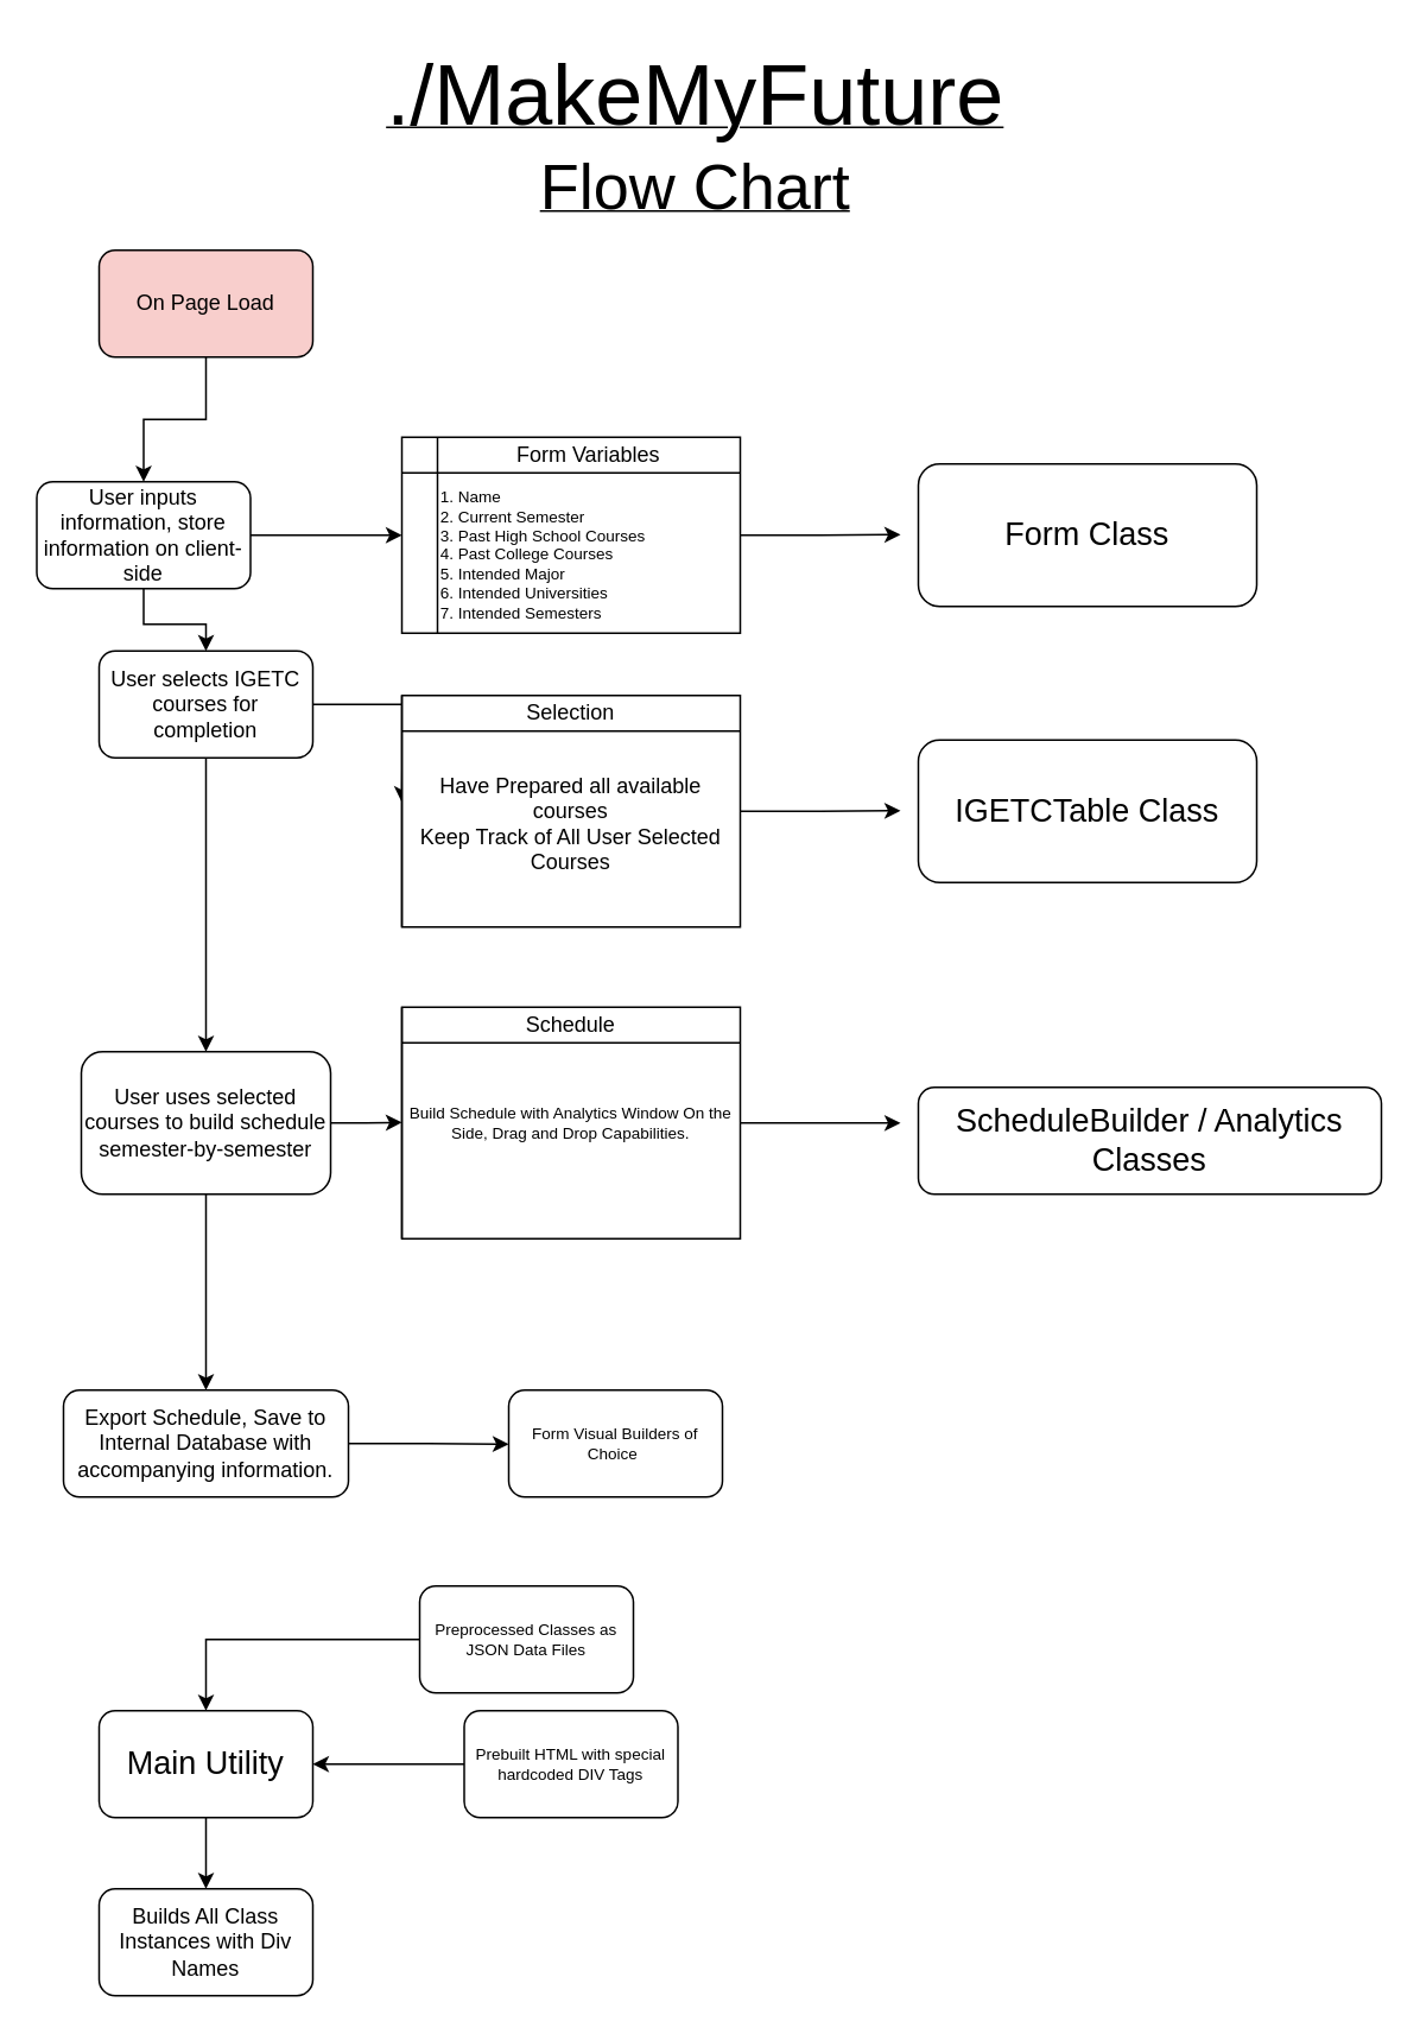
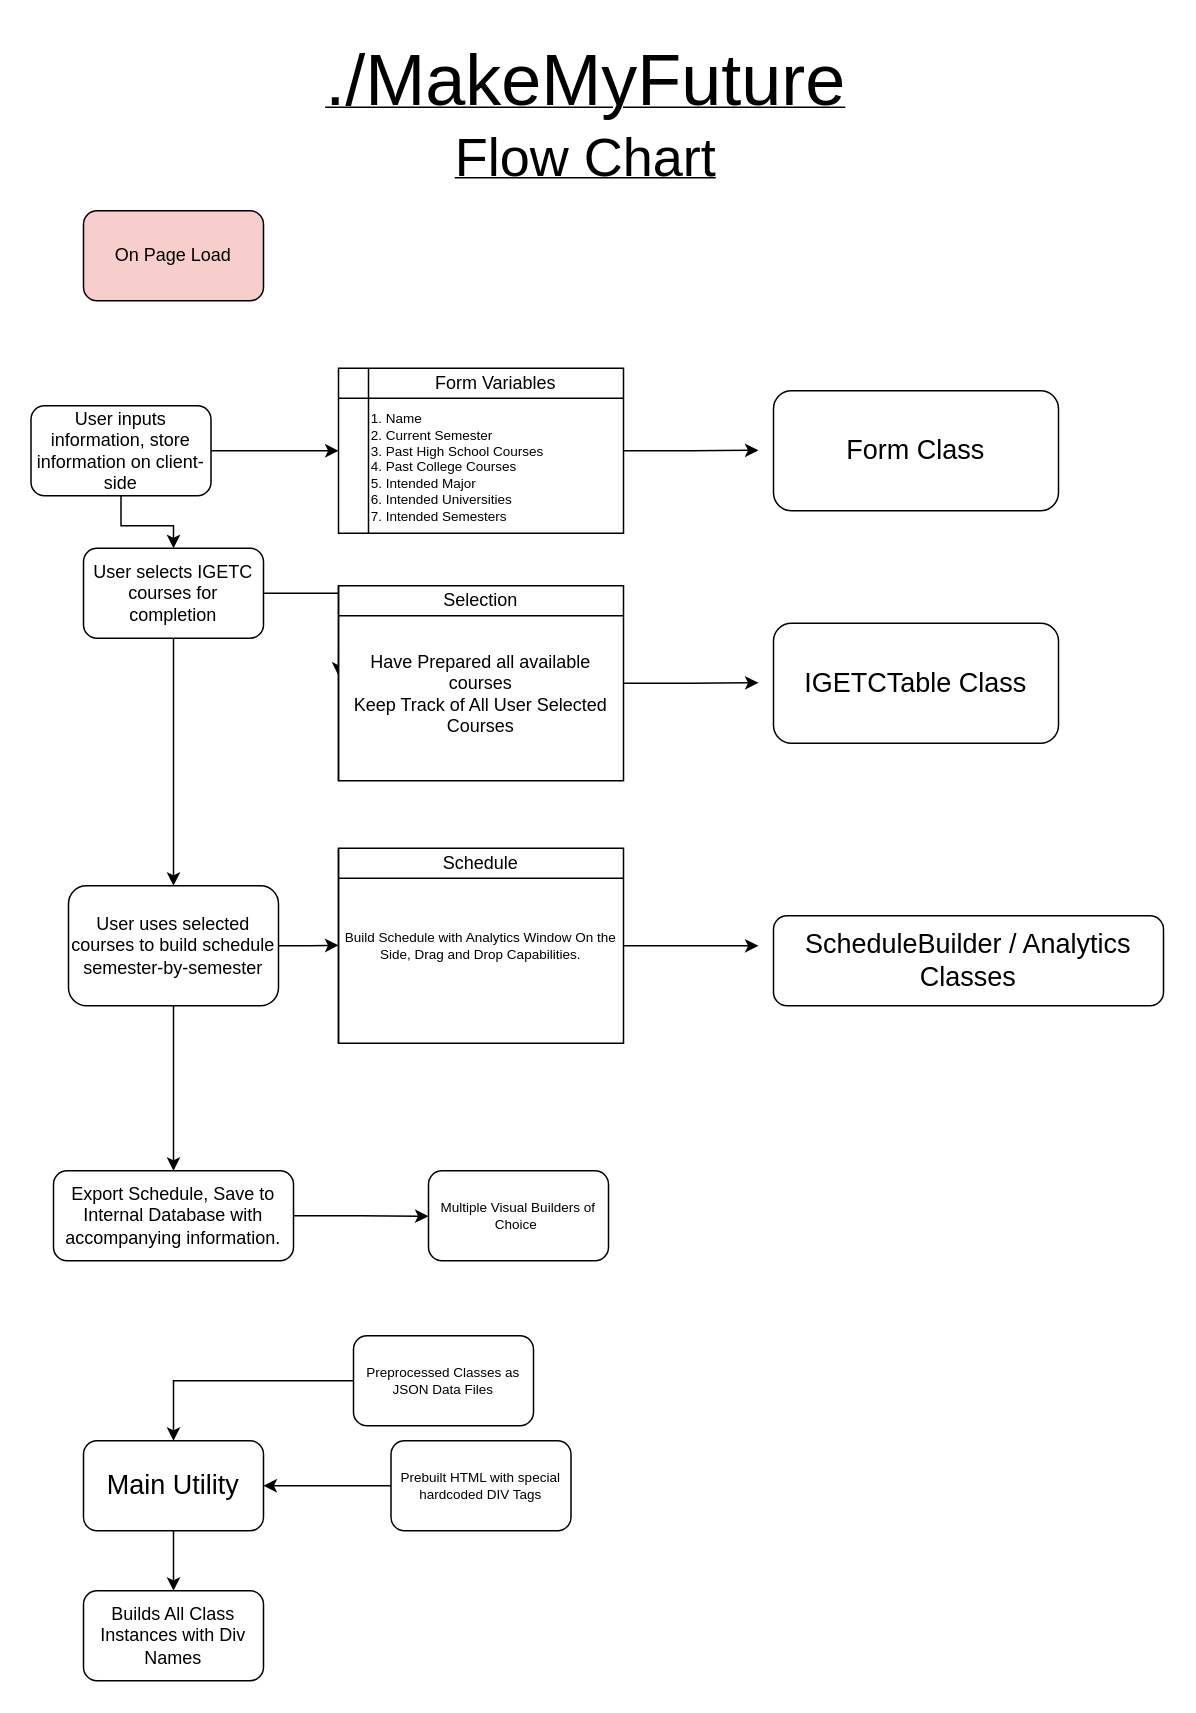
  <mxCell id="0" />
  <mxCell id="1" parent="0" />
- <mxCell id="2" style="edgeStyle=orthogonalEdgeStyle;rounded=0;orthogonalLoop=1;jettySize=auto;html=1;exitX=0.5;exitY=1;exitDx=0;exitDy=0;" edge="1" parent="1" source="3" target="7"><mxGeometry relative="1" as="geometry"><mxPoint x="115.345" y="250" as="targetPoint" /></mxGeometry></mxCell>
  <mxCell id="3" value="On Page Load" style="rounded=1;whiteSpace=wrap;html=1;fillColor=#f8cecc;" vertex="1" parent="1"><mxGeometry x="55" y="140" width="120" height="60" as="geometry" /></mxCell>
  <mxCell id="4" value="&lt;font&gt;&lt;u&gt;&lt;span style=&quot;font-size: 48px&quot;&gt;./MakeMyFuture&lt;/span&gt;&lt;br&gt;&lt;font style=&quot;font-size: 36px&quot;&gt;Flow Chart&lt;/font&gt;&lt;/u&gt;&lt;br&gt;&lt;/font&gt;" style="text;html=1;strokeColor=none;fillColor=none;align=center;verticalAlign=middle;whiteSpace=wrap;rounded=0;" vertex="1" parent="1"><mxGeometry x="195" width="390" height="110" as="geometry" y="20" /></mxCell>
  <mxCell id="5" style="edgeStyle=orthogonalEdgeStyle;rounded=0;orthogonalLoop=1;jettySize=auto;html=1;exitX=1;exitY=0.5;exitDx=0;exitDy=0;entryX=0;entryY=0.5;entryDx=0;entryDy=0;" edge="1" parent="1" source="7" target="9"><mxGeometry relative="1" as="geometry"><mxPoint x="215" y="300" as="targetPoint" /></mxGeometry></mxCell>
  <mxCell id="6" style="edgeStyle=orthogonalEdgeStyle;rounded=0;orthogonalLoop=1;jettySize=auto;html=1;exitX=0.5;exitY=1;exitDx=0;exitDy=0;entryX=0.5;entryY=0;entryDx=0;entryDy=0;fontSize=9;" edge="1" parent="1" source="7" target="14"><mxGeometry relative="1" as="geometry" /></mxCell>
  <mxCell id="7" value="User inputs information, store information on client-side" style="rounded=1;whiteSpace=wrap;html=1;" vertex="1" parent="1"><mxGeometry x="20" y="270" width="120" height="60" as="geometry" /></mxCell>
  <mxCell id="8" style="edgeStyle=orthogonalEdgeStyle;rounded=0;orthogonalLoop=1;jettySize=auto;html=1;exitX=1;exitY=0.5;exitDx=0;exitDy=0;fontSize=9;" edge="1" parent="1" source="9"><mxGeometry relative="1" as="geometry"><mxPoint x="505" y="299.667" as="targetPoint" /></mxGeometry></mxCell>
  <mxCell id="9" value="" style="shape=internalStorage;whiteSpace=wrap;html=1;backgroundOutline=1;align=left;" vertex="1" parent="1"><mxGeometry x="225" y="245" width="190" height="110" as="geometry" /></mxCell>
  <mxCell id="10" value="Form Variables" style="text;html=1;strokeColor=none;fillColor=none;align=center;verticalAlign=middle;whiteSpace=wrap;rounded=0;" vertex="1" parent="1"><mxGeometry x="245" y="245" width="170" height="20" as="geometry" /></mxCell>
  <mxCell id="11" value="&lt;ol style=&quot;font-size: 9px;&quot;&gt;&lt;li style=&quot;font-size: 9px;&quot;&gt;Name&lt;/li&gt;&lt;li style=&quot;font-size: 9px;&quot;&gt;Current Semester&lt;/li&gt;&lt;li style=&quot;font-size: 9px;&quot;&gt;Past High School Courses&lt;/li&gt;&lt;li style=&quot;font-size: 9px;&quot;&gt;Past College Courses&lt;/li&gt;&lt;li style=&quot;font-size: 9px;&quot;&gt;Intended Major&lt;/li&gt;&lt;li style=&quot;font-size: 9px;&quot;&gt;Intended Universities&lt;/li&gt;&lt;li style=&quot;font-size: 9px;&quot;&gt;Intended Semesters&lt;/li&gt;&lt;/ol&gt;" style="text;html=1;align=left;verticalAlign=top;whiteSpace=wrap;rounded=0;fontSize=9;spacingLeft=0;labelPosition=center;verticalLabelPosition=middle;" vertex="1" parent="1"><mxGeometry x="215" y="257.5" width="160" height="85" as="geometry" /></mxCell>
  <mxCell id="12" style="edgeStyle=orthogonalEdgeStyle;rounded=0;orthogonalLoop=1;jettySize=auto;html=1;exitX=1;exitY=0.5;exitDx=0;exitDy=0;fontSize=9;" edge="1" parent="1" source="14"><mxGeometry relative="1" as="geometry"><mxPoint x="225" y="450" as="targetPoint" /></mxGeometry></mxCell>
  <mxCell id="13" style="edgeStyle=orthogonalEdgeStyle;rounded=0;orthogonalLoop=1;jettySize=auto;html=1;exitX=0.5;exitY=1;exitDx=0;exitDy=0;fontSize=9;" edge="1" parent="1" source="14"><mxGeometry relative="1" as="geometry"><mxPoint x="115" y="590" as="targetPoint" /></mxGeometry></mxCell>
  <mxCell id="14" value="&lt;font style=&quot;font-size: 12px&quot;&gt;User selects IGETC courses for completion&lt;/font&gt;" style="rounded=1;whiteSpace=wrap;html=1;fontSize=9;align=center;" vertex="1" parent="1"><mxGeometry x="55" y="365" width="120" height="60" as="geometry" /></mxCell>
  <mxCell id="15" value="" style="shape=internalStorage;whiteSpace=wrap;html=1;backgroundOutline=1;fontSize=9;align=left;dx=0;dy=20;" vertex="1" parent="1"><mxGeometry x="225" y="390" width="190" height="130" as="geometry" /></mxCell>
  <mxCell id="16" value="&lt;font style=&quot;font-size: 12px&quot;&gt;Selection&lt;/font&gt;" style="text;html=1;strokeColor=none;fillColor=none;align=center;verticalAlign=middle;whiteSpace=wrap;rounded=0;fontSize=9;" vertex="1" parent="1"><mxGeometry x="225" y="390" width="190" height="20" as="geometry" /></mxCell>
  <mxCell id="17" style="edgeStyle=orthogonalEdgeStyle;rounded=0;orthogonalLoop=1;jettySize=auto;html=1;exitX=1;exitY=0.5;exitDx=0;exitDy=0;fontSize=9;" edge="1" parent="1" source="18"><mxGeometry relative="1" as="geometry"><mxPoint x="505" y="454.667" as="targetPoint" /></mxGeometry></mxCell>
  <mxCell id="18" value="&lt;font style=&quot;font-size: 12px&quot;&gt;&lt;br&gt;Have Prepared all available courses&lt;br&gt;Keep Track of All User Selected Courses&lt;/font&gt;" style="text;html=1;strokeColor=none;fillColor=none;align=center;verticalAlign=middle;whiteSpace=wrap;rounded=0;fontSize=9;" vertex="1" parent="1"><mxGeometry x="225" y="410" width="190" height="90" as="geometry" /></mxCell>
  <mxCell id="19" style="edgeStyle=orthogonalEdgeStyle;rounded=0;orthogonalLoop=1;jettySize=auto;html=1;exitX=1;exitY=0.5;exitDx=0;exitDy=0;fontSize=9;" edge="1" parent="1" source="21"><mxGeometry relative="1" as="geometry"><mxPoint x="225" y="629.667" as="targetPoint" /></mxGeometry></mxCell>
  <mxCell id="20" style="edgeStyle=orthogonalEdgeStyle;rounded=0;orthogonalLoop=1;jettySize=auto;html=1;exitX=0.5;exitY=1;exitDx=0;exitDy=0;fontSize=9;" edge="1" parent="1" source="21"><mxGeometry relative="1" as="geometry"><mxPoint x="115" y="780" as="targetPoint" /></mxGeometry></mxCell>
  <mxCell id="21" value="&lt;font style=&quot;font-size: 12px&quot;&gt;User uses selected courses to build schedule semester-by-semester&lt;/font&gt;" style="rounded=1;whiteSpace=wrap;html=1;fontSize=9;align=center;" vertex="1" parent="1"><mxGeometry x="45" y="590" width="140" height="80" as="geometry" /></mxCell>
  <mxCell id="22" value="&lt;font style=&quot;font-size: 18px&quot;&gt;Form Class&lt;/font&gt;" style="rounded=1;whiteSpace=wrap;html=1;fontSize=9;align=center;" vertex="1" parent="1"><mxGeometry x="515" y="260" width="190" height="80" as="geometry" /></mxCell>
  <mxCell id="23" value="&lt;font style=&quot;font-size: 18px&quot;&gt;IGETCTable Class&lt;/font&gt;" style="rounded=1;whiteSpace=wrap;html=1;fontSize=9;align=center;" vertex="1" parent="1"><mxGeometry x="515" y="415" width="190" height="80" as="geometry" /></mxCell>
  <mxCell id="24" value="" style="shape=internalStorage;whiteSpace=wrap;html=1;backgroundOutline=1;fontSize=9;align=left;dx=0;dy=20;" vertex="1" parent="1"><mxGeometry x="225" y="565" width="190" height="130" as="geometry" /></mxCell>
  <mxCell id="25" value="&lt;font style=&quot;font-size: 12px&quot;&gt;Schedule&lt;/font&gt;" style="text;html=1;strokeColor=none;fillColor=none;align=center;verticalAlign=middle;whiteSpace=wrap;rounded=0;fontSize=9;" vertex="1" parent="1"><mxGeometry x="225" y="565" width="190" height="20" as="geometry" /></mxCell>
  <mxCell id="26" style="edgeStyle=orthogonalEdgeStyle;rounded=0;orthogonalLoop=1;jettySize=auto;html=1;exitX=1;exitY=0.5;exitDx=0;exitDy=0;fontSize=9;" edge="1" parent="1" source="27"><mxGeometry relative="1" as="geometry"><mxPoint x="505" y="630.069" as="targetPoint" /></mxGeometry></mxCell>
  <mxCell id="27" value="Build Schedule with Analytics Window On the Side, Drag and Drop Capabilities." style="text;html=1;strokeColor=none;fillColor=none;align=center;verticalAlign=middle;whiteSpace=wrap;rounded=0;fontSize=9;" vertex="1" parent="1"><mxGeometry x="225" y="585" width="190" height="90" as="geometry" /></mxCell>
  <mxCell id="28" value="&lt;font style=&quot;font-size: 18px&quot;&gt;ScheduleBuilder / Analytics Classes&lt;/font&gt;" style="rounded=1;whiteSpace=wrap;html=1;fontSize=9;align=center;" vertex="1" parent="1"><mxGeometry x="515" y="610" width="260" height="60" as="geometry" /></mxCell>
  <mxCell id="29" style="edgeStyle=orthogonalEdgeStyle;rounded=0;orthogonalLoop=1;jettySize=auto;html=1;exitX=1;exitY=0.5;exitDx=0;exitDy=0;fontSize=9;" edge="1" parent="1" source="30"><mxGeometry relative="1" as="geometry"><mxPoint x="285" y="810.353" as="targetPoint" /></mxGeometry></mxCell>
  <mxCell id="30" value="&lt;font style=&quot;font-size: 12px&quot;&gt;Export Schedule, Save to Internal Database with accompanying information.&lt;/font&gt;" style="rounded=1;whiteSpace=wrap;html=1;fontSize=9;align=center;" vertex="1" parent="1"><mxGeometry x="35" y="780" width="160" height="60" as="geometry" /></mxCell>
- <mxCell id="31" value="Form Visual Builders of Choice&amp;nbsp;" style="rounded=1;whiteSpace=wrap;html=1;fontSize=9;align=center;" vertex="1" parent="1"><mxGeometry x="285" y="780" width="120" height="60" as="geometry" /></mxCell>
+ <mxCell id="31" value="Multiple Visual Builders of Choice&amp;nbsp;" style="rounded=1;whiteSpace=wrap;html=1;fontSize=9;align=center;" vertex="1" parent="1"><mxGeometry x="285" y="780" width="120" height="60" as="geometry" /></mxCell>
  <mxCell id="32" style="edgeStyle=orthogonalEdgeStyle;rounded=0;orthogonalLoop=1;jettySize=auto;html=1;exitX=0.5;exitY=1;exitDx=0;exitDy=0;entryX=0.5;entryY=0;entryDx=0;entryDy=0;fontSize=9;" edge="1" parent="1" source="33" target="38"><mxGeometry relative="1" as="geometry" /></mxCell>
  <mxCell id="33" value="&lt;font style=&quot;font-size: 18px&quot;&gt;Main Utility&lt;/font&gt;" style="rounded=1;whiteSpace=wrap;html=1;fontSize=9;align=center;" vertex="1" parent="1"><mxGeometry x="55" y="960" width="120" height="60" as="geometry" /></mxCell>
  <mxCell id="34" style="edgeStyle=orthogonalEdgeStyle;rounded=0;orthogonalLoop=1;jettySize=auto;html=1;exitX=0;exitY=0.5;exitDx=0;exitDy=0;fontSize=9;" edge="1" parent="1" source="35" target="33"><mxGeometry relative="1" as="geometry" /></mxCell>
  <mxCell id="35" value="Preprocessed Classes as JSON Data Files" style="rounded=1;whiteSpace=wrap;html=1;fontSize=9;align=center;" vertex="1" parent="1"><mxGeometry x="235" y="890" width="120" height="60" as="geometry" /></mxCell>
  <mxCell id="36" style="edgeStyle=orthogonalEdgeStyle;rounded=0;orthogonalLoop=1;jettySize=auto;html=1;exitX=0;exitY=0.5;exitDx=0;exitDy=0;entryX=1;entryY=0.5;entryDx=0;entryDy=0;fontSize=9;" edge="1" parent="1" source="37" target="33"><mxGeometry relative="1" as="geometry" /></mxCell>
  <mxCell id="37" value="Prebuilt HTML with special hardcoded DIV Tags" style="rounded=1;whiteSpace=wrap;html=1;fontSize=9;align=center;" vertex="1" parent="1"><mxGeometry x="260" y="960" width="120" height="60" as="geometry" /></mxCell>
  <mxCell id="38" value="&lt;font style=&quot;font-size: 12px&quot;&gt;Builds All Class Instances with Div Names&lt;/font&gt;" style="rounded=1;whiteSpace=wrap;html=1;fontSize=9;align=center;" vertex="1" parent="1"><mxGeometry x="55" y="1060" width="120" height="60" as="geometry" /></mxCell>
